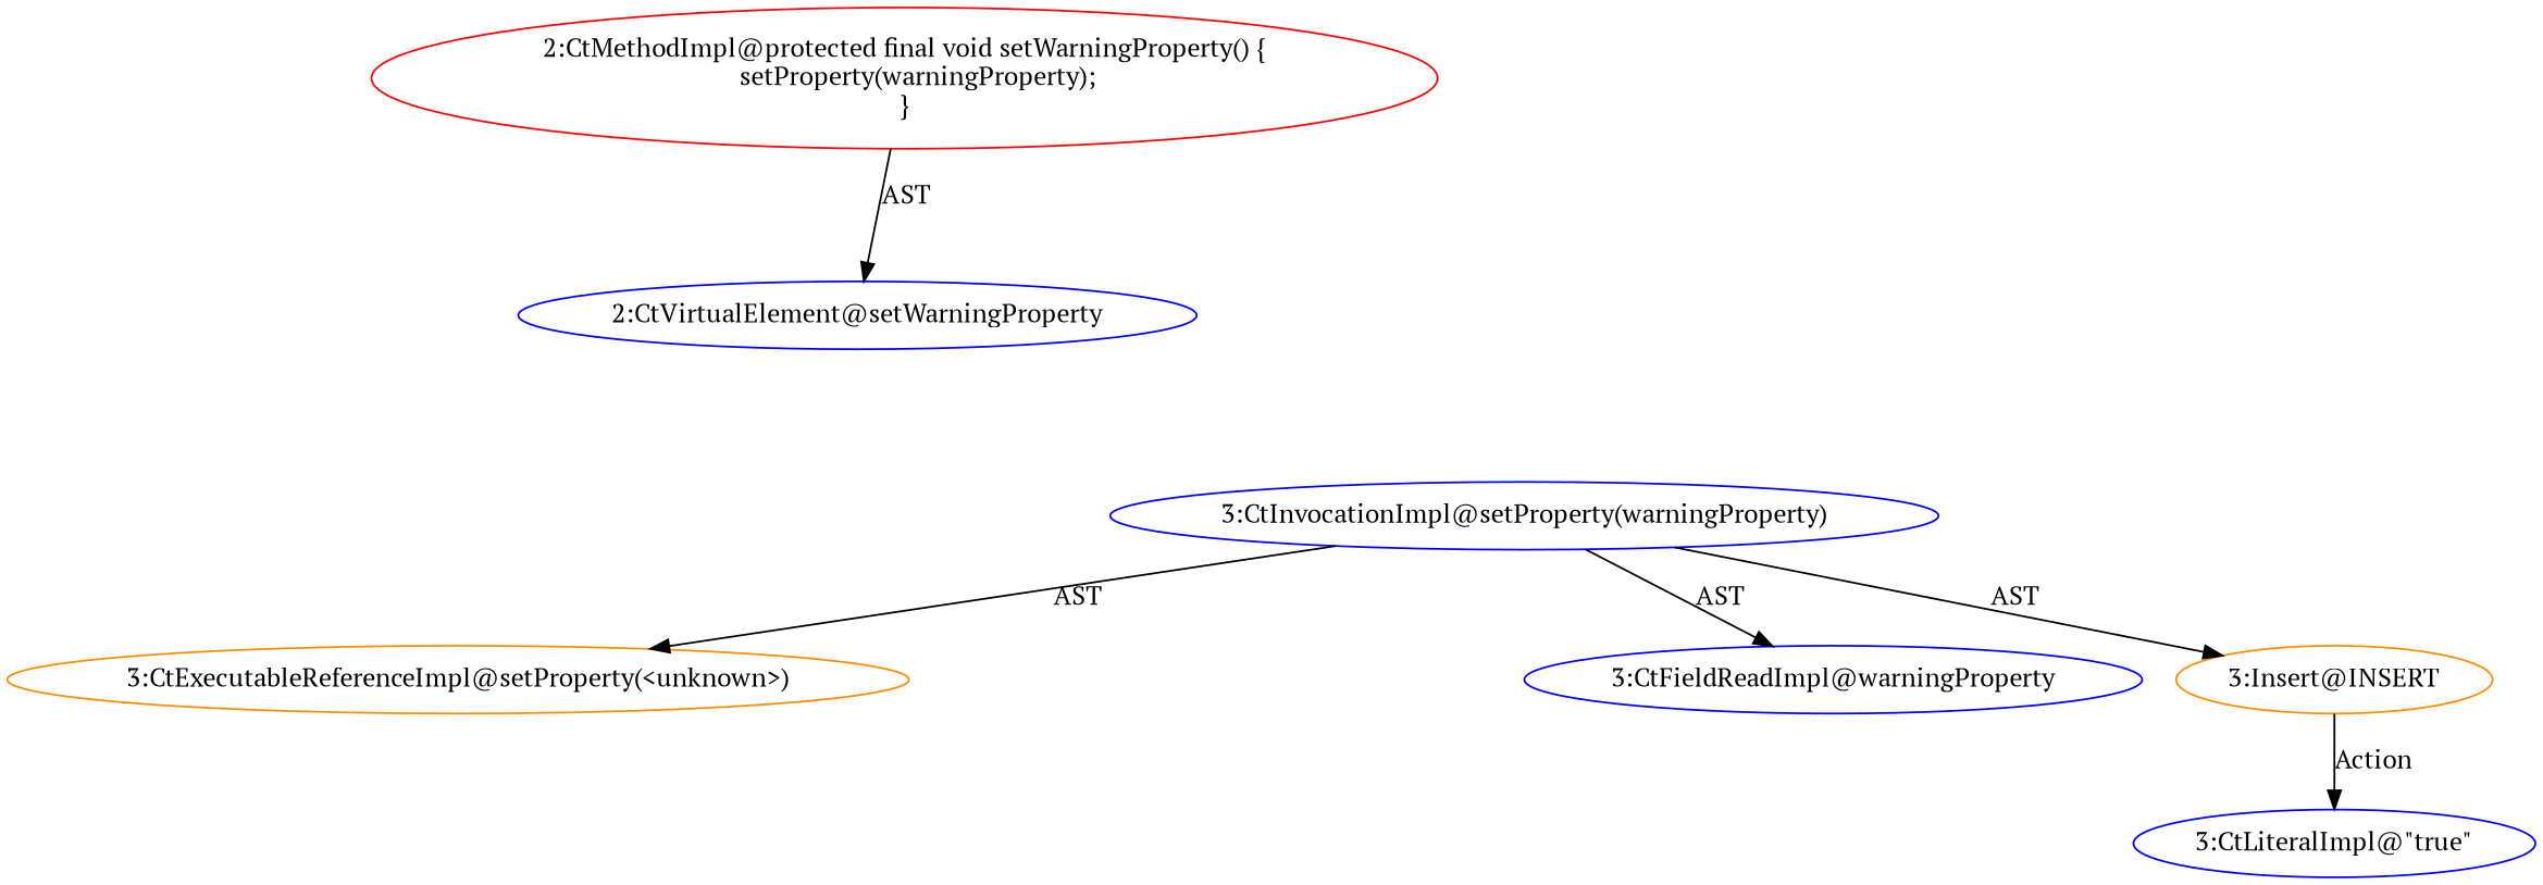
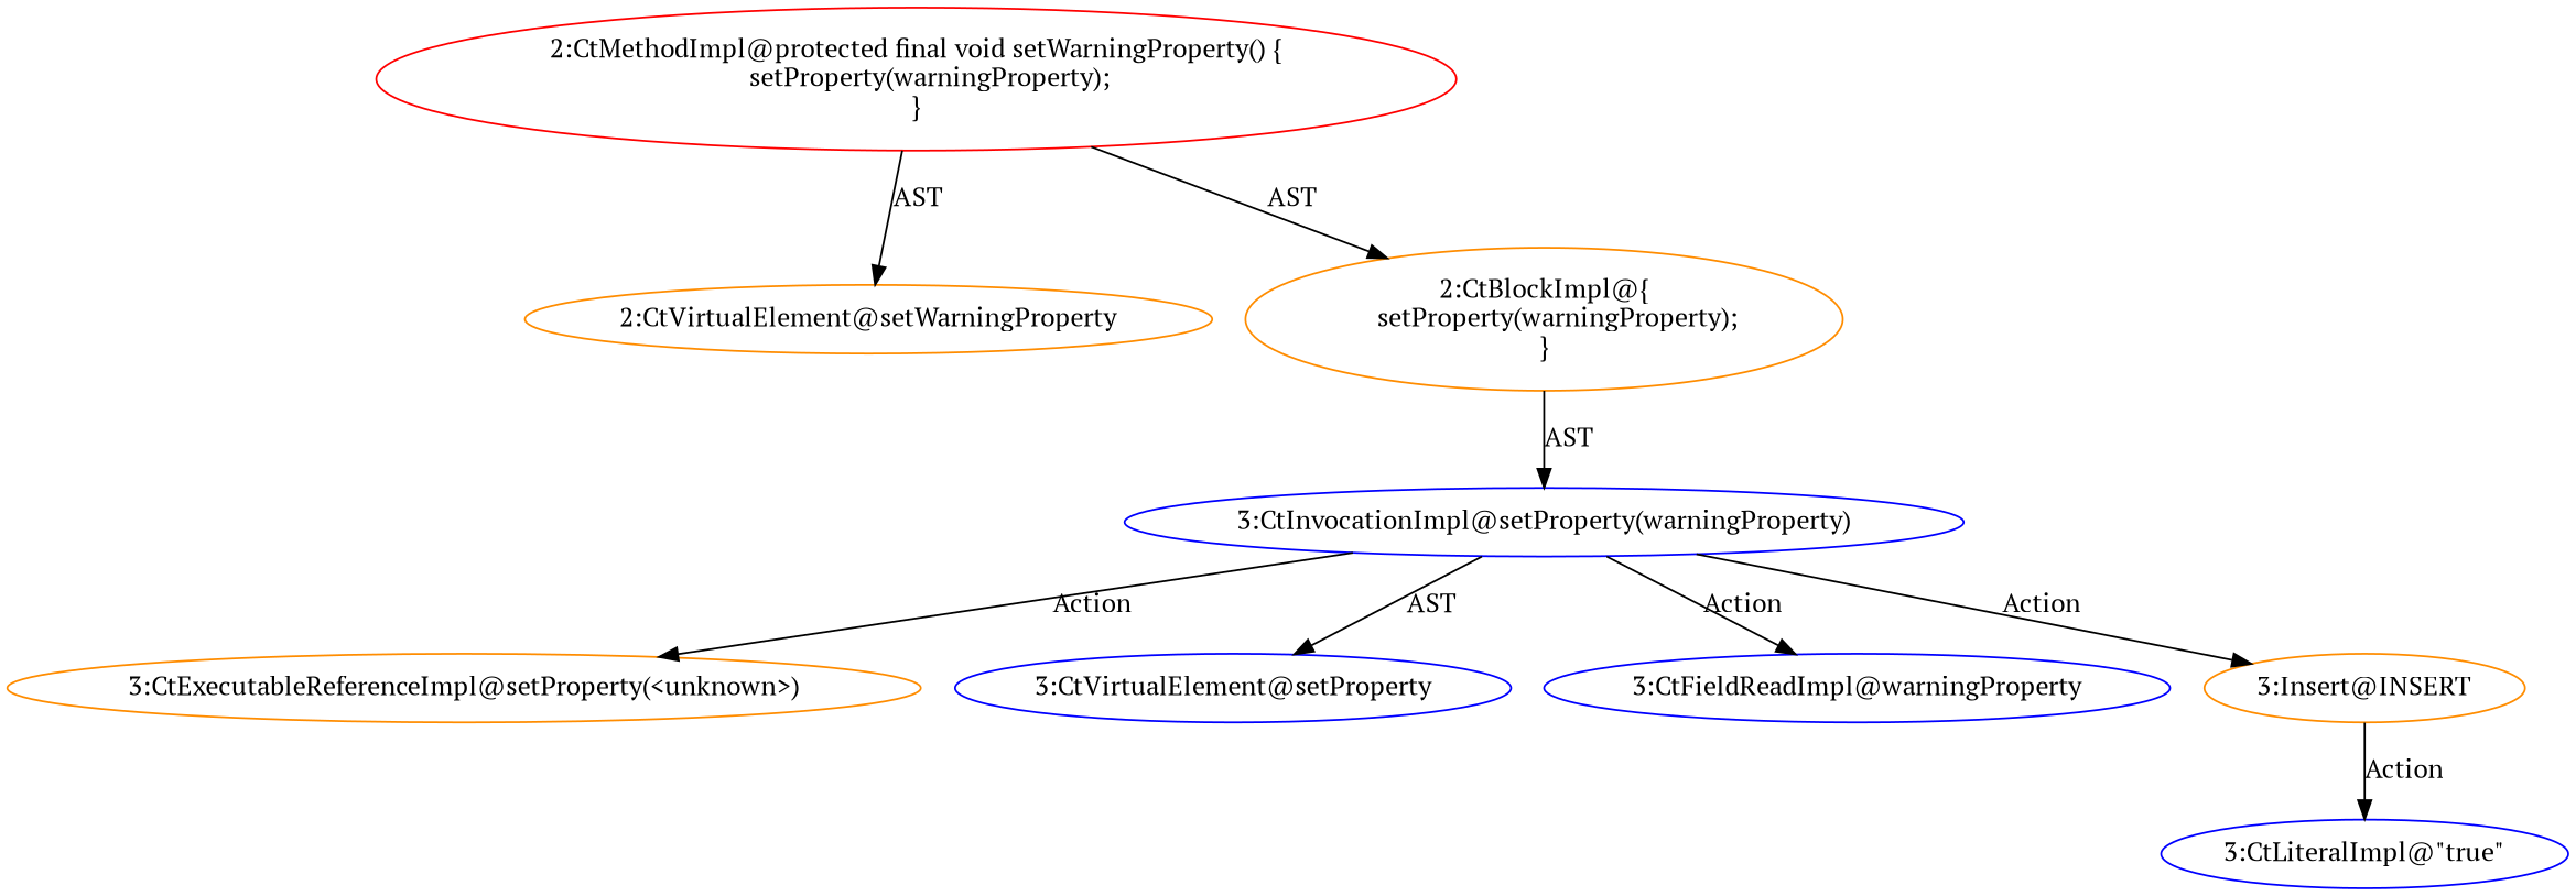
  digraph {
    fontname="PT Serif"
    node [color=blue fontname="PT Serif" shape=ellipse]
    edge [fontname="PT Serif"]
-   n1 [label="2:CtVirtualElement@setWarningProperty"]
+   n1 [color=darkorange label="2:CtVirtualElement@setWarningProperty"]
    n2 [color=darkorange label="3:CtExecutableReferenceImpl@setProperty(<unknown>)"]
+   n3 [label="3:CtVirtualElement@setProperty"]
    n4 [label="3:CtFieldReadImpl@warningProperty"]
    n5 [label="3:CtInvocationImpl@setProperty(warningProperty)"]
    n6 [color=darkorange label="3:Insert@INSERT"]
    n7 [label="3:CtLiteralImpl@\"true\""]
+   n8 [color=darkorange label="2:CtBlockImpl@\{\n    setProperty(warningProperty);\n\}"]
    n9 [color=red label="2:CtMethodImpl@protected final void setWarningProperty() \{\n    setProperty(warningProperty);\n\}"]
-   n5 -> n2 [label=AST]
-   n5 -> n4 [label=AST]
-   n5 -> n6 [label=AST]
+   n5 -> n2 [label=Action]
+   n5 -> n3 [label=AST]
+   n5 -> n4 [label=Action]
+   n5 -> n6 [label=Action]
    n6 -> n7 [label=Action]
+   n8 -> n5 [label=AST]
    n9 -> n1 [label=AST]
+   n9 -> n8 [label=AST]
  }
